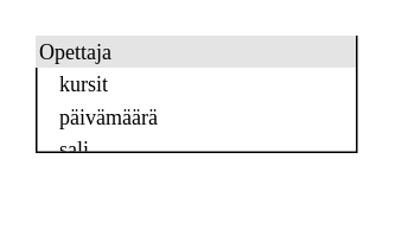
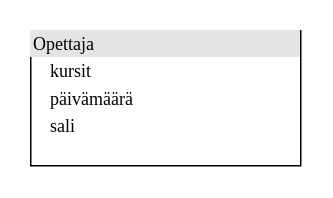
  <mxCell id="0" />
  <mxCell id="1" parent="0" />
- <mxCell id="2" value="&lt;div style=&quot;box-sizing: border-box ; width: 100% ; background: #e4e4e4 ; padding: 2px&quot;&gt;Opettaja&lt;/div&gt;&lt;table style=&quot;width: 100% ; font-size: 1em&quot; cellpadding=&quot;2&quot; cellspacing=&quot;0&quot;&gt;&lt;tbody&gt;&lt;tr&gt;&lt;td&gt;&lt;br&gt;&lt;/td&gt;&lt;td&gt;kursit&lt;/td&gt;&lt;/tr&gt;&lt;tr&gt;&lt;td&gt;&lt;br&gt;&lt;/td&gt;&lt;td&gt;päivämäärä&lt;/td&gt;&lt;/tr&gt;&lt;tr&gt;&lt;td&gt;&lt;/td&gt;&lt;td&gt;sali&lt;/td&gt;&lt;/tr&gt;&lt;/tbody&gt;&lt;/table&gt;" style="verticalAlign=top;align=left;overflow=fill;html=1;rounded=0;shadow=0;comic=0;labelBackgroundColor=none;strokeWidth=1;fontFamily=Verdana;fontSize=12" parent="1" vertex="1"><mxGeometry x="20" y="20" width="180" height="65" as="geometry" /></mxCell>
+ <mxCell id="2" value="&lt;div style=&quot;box-sizing: border-box ; width: 100% ; background: #e4e4e4 ; padding: 2px&quot;&gt;Opettaja&lt;/div&gt;&lt;table style=&quot;width: 100% ; font-size: 1em&quot; cellpadding=&quot;2&quot; cellspacing=&quot;0&quot;&gt;&lt;tbody&gt;&lt;tr&gt;&lt;td&gt;&lt;br&gt;&lt;/td&gt;&lt;td&gt;kursit&lt;/td&gt;&lt;/tr&gt;&lt;tr&gt;&lt;td&gt;&lt;br&gt;&lt;/td&gt;&lt;td&gt;päivämäärä&lt;/td&gt;&lt;/tr&gt;&lt;tr&gt;&lt;td&gt;&lt;/td&gt;&lt;td&gt;sali&lt;/td&gt;&lt;/tr&gt;&lt;/tbody&gt;&lt;/table&gt;" style="verticalAlign=top;align=left;overflow=fill;html=1;rounded=0;shadow=0;comic=0;labelBackgroundColor=none;strokeWidth=1;fontFamily=Verdana;fontSize=12" parent="1" vertex="1"><mxGeometry x="20" y="20" width="180" height="90" as="geometry" /></mxCell>
